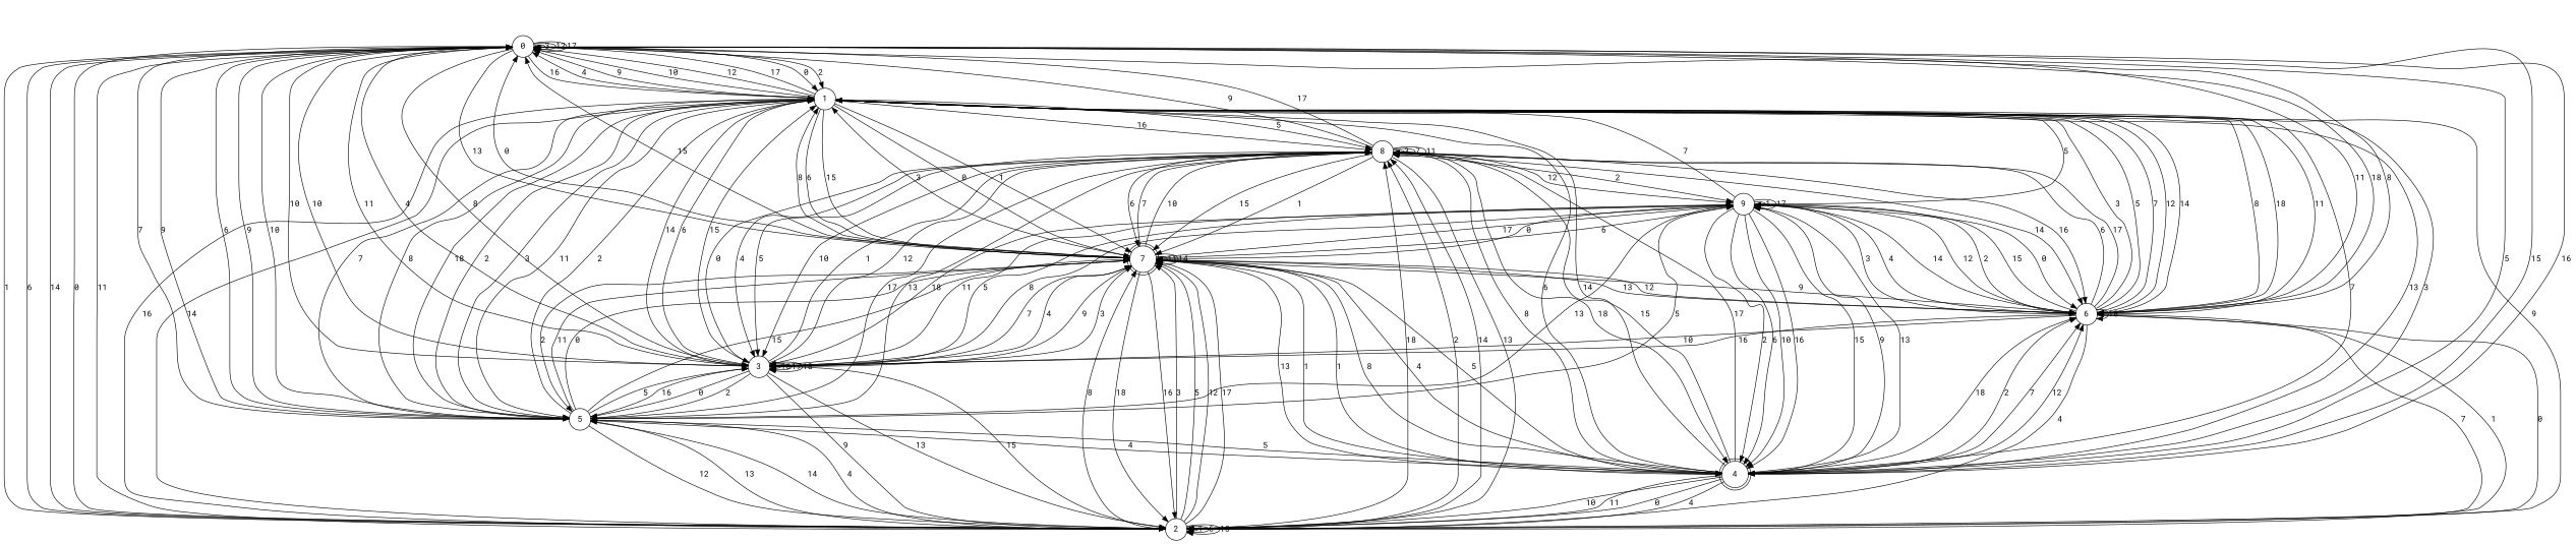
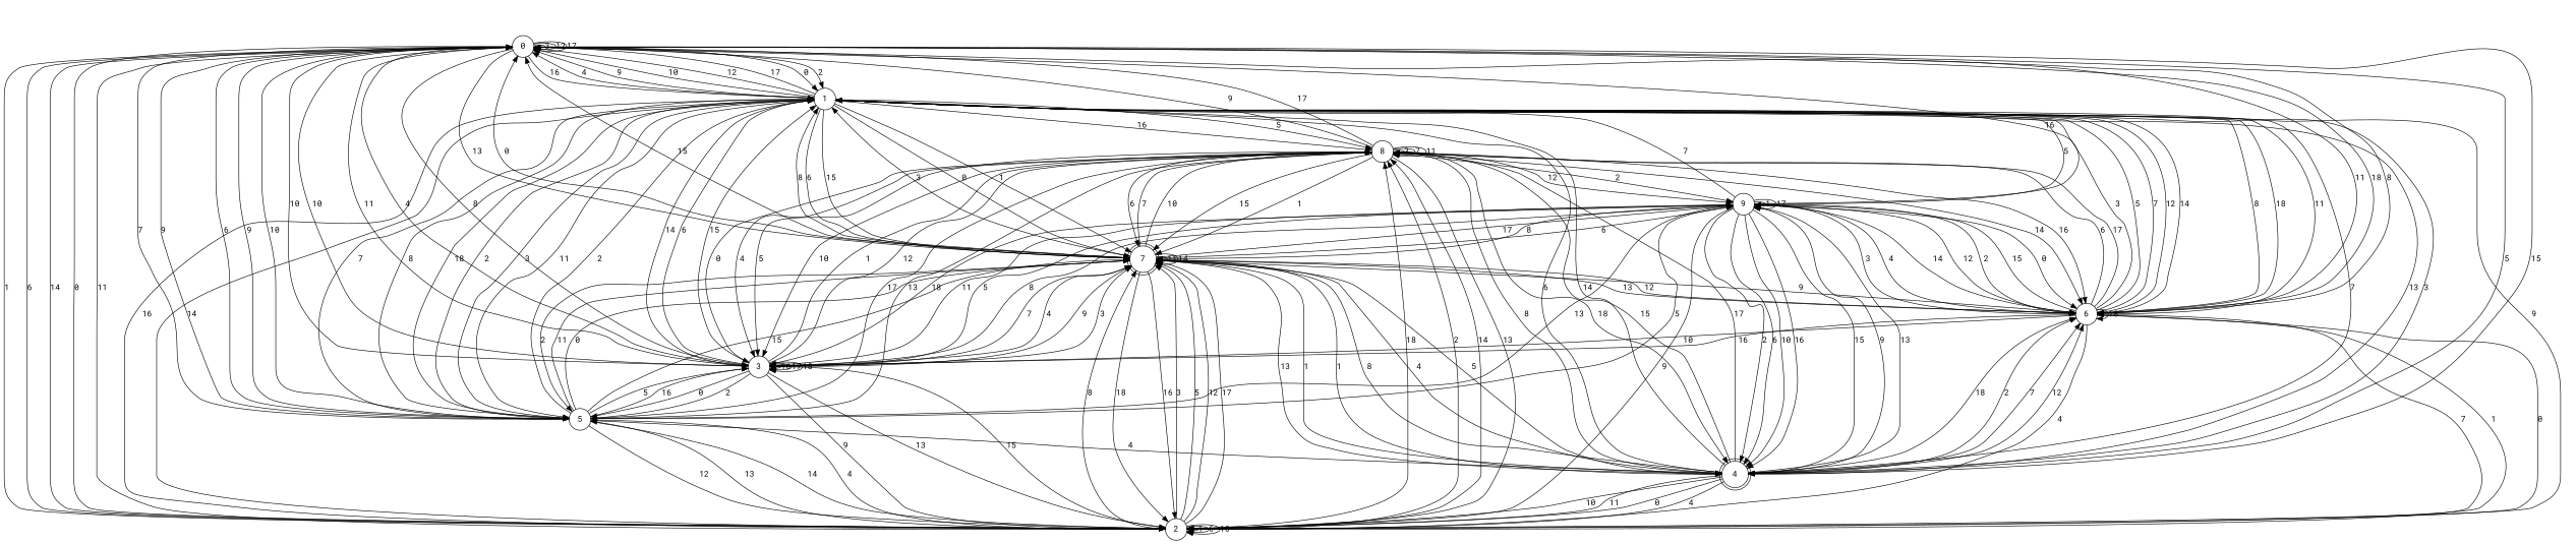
  digraph {
    fontname="Roboto Mono"
    node [fontname="Roboto Mono" shape=circle]
    edge [fontname="Roboto Mono"]
    n1 [label=0]
    n2 [label=1]
    n3 [label=2]
    n4 [label=3]
    n5 [label=4 shape=doublecircle]
    n6 [label=5]
    n7 [label=6]
    n8 [label=7 shape=doublecircle]
    n9 [label=8]
    n10 [label=9]
    n1 -> n1 [label=3]
    n1 -> n1 [label=12]
    n1 -> n1 [label=17]
    n1 -> n2 [label=0]
    n1 -> n2 [label=2]
    n1 -> n2 [label=16]
    n1 -> n3 [label=1]
    n1 -> n3 [label=6]
    n1 -> n3 [label=14]
    n1 -> n4 [label=4]
    n1 -> n4 [label=8]
    n1 -> n4 [label=10]
    n1 -> n5 [label=5]
    n1 -> n5 [label=15]
    n1 -> n6 [label=7]
    n1 -> n6 [label=9]
    n1 -> n7 [label=11]
    n1 -> n7 [label=18]
    n1 -> n8 [label=13]
    n2 -> n1 [label=4]
    n2 -> n1 [label=9]
    n2 -> n1 [label=10]
    n2 -> n1 [label=12]
    n2 -> n1 [label=17]
    n2 -> n3 [label=14]
    n2 -> n5 [label=7]
    n2 -> n5 [label=13]
    n2 -> n6 [label=2]
    n2 -> n6 [label=3]
    n2 -> n6 [label=11]
    n2 -> n7 [label=8]
    n2 -> n7 [label=18]
    n2 -> n8 [label=0]
    n2 -> n8 [label=1]
    n2 -> n8 [label=6]
    n2 -> n8 [label=15]
    n2 -> n9 [label=5]
    n2 -> n9 [label=16]
    n3 -> n1 [label=0]
    n3 -> n1 [label=11]
    n3 -> n2 [label=9]
    n3 -> n2 [label=16]
    n3 -> n3 [label=1]
    n3 -> n3 [label=6]
    n3 -> n3 [label=10]
    n3 -> n4 [label=15]
    n3 -> n6 [label=4]
    n3 -> n6 [label=13]
    n3 -> n7 [label=7]
    n3 -> n8 [label=3]
    n3 -> n8 [label=5]
    n3 -> n8 [label=8]
    n3 -> n8 [label=12]
    n3 -> n8 [label=17]
    n3 -> n9 [label=2]
    n3 -> n9 [label=14]
    n3 -> n9 [label=18]
    n4 -> n1 [label=10]
    n4 -> n1 [label=11]
    n4 -> n2 [label=6]
    n4 -> n2 [label=14]
    n4 -> n2 [label=15]
    n4 -> n3 [label=9]
    n4 -> n3 [label=13]
    n4 -> n4 [label=16]
    n4 -> n4 [label=17]
    n4 -> n4 [label=18]
    n4 -> n6 [label=0]
    n4 -> n6 [label=2]
    n4 -> n8 [label=3]
    n4 -> n8 [label=4]
    n4 -> n8 [label=7]
    n4 -> n9 [label=1]
    n4 -> n9 [label=12]
    n4 -> n10 [label=5]
    n4 -> n10 [label=8]
-   n5 -> n1 [label=16]
+   n10 -> n1 [label=16]
    n5 -> n2 [label=3]
    n5 -> n2 [label=6]
    n5 -> n2 [label=14]
    n5 -> n3 [label=0]
    n5 -> n3 [label=4]
    n5 -> n3 [label=10]
    n5 -> n3 [label=11]
-   n5 -> n6 [label=5]
    n5 -> n7 [label=2]
    n5 -> n7 [label=7]
    n5 -> n7 [label=12]
    n5 -> n7 [label=18]
    n5 -> n8 [label=1]
    n5 -> n8 [label=8]
    n5 -> n9 [label=15]
    n5 -> n9 [label=17]
    n5 -> n10 [label=9]
    n5 -> n10 [label=13]
    n6 -> n1 [label=6]
    n6 -> n1 [label=9]
    n6 -> n1 [label=10]
    n6 -> n2 [label=2]
    n6 -> n2 [label=7]
    n6 -> n2 [label=8]
    n6 -> n2 [label=18]
    n6 -> n3 [label=12]
    n6 -> n3 [label=14]
    n6 -> n4 [label=5]
    n6 -> n4 [label=16]
    n6 -> n5 [label=4]
    n6 -> n8 [label=0]
    n6 -> n8 [label=11]
    n6 -> n8 [label=15]
    n6 -> n9 [label=13]
    n6 -> n9 [label=17]
    n6 -> n10 [label=5]
    n7 -> n1 [label=8]
    n7 -> n2 [label=3]
    n7 -> n2 [label=5]
    n7 -> n2 [label=7]
    n7 -> n2 [label=11]
    n7 -> n2 [label=12]
    n7 -> n2 [label=14]
    n7 -> n3 [label=0]
    n7 -> n3 [label=1]
    n7 -> n3 [label=4]
    n7 -> n4 [label=10]
    n7 -> n4 [label=16]
    n7 -> n7 [label=18]
    n7 -> n8 [label=9]
    n7 -> n8 [label=13]
    n7 -> n9 [label=6]
    n7 -> n9 [label=17]
    n7 -> n10 [label=2]
    n7 -> n10 [label=15]
    n8 -> n1 [label=0]
    n8 -> n1 [label=15]
    n8 -> n2 [label=3]
    n8 -> n2 [label=8]
    n8 -> n3 [label=16]
    n8 -> n3 [label=18]
    n8 -> n4 [label=9]
    n8 -> n5 [label=1]
    n8 -> n5 [label=4]
    n8 -> n5 [label=5]
    n8 -> n5 [label=13]
    n8 -> n6 [label=2]
    n8 -> n7 [label=12]
    n8 -> n8 [label=11]
    n8 -> n8 [label=14]
    n8 -> n9 [label=7]
    n8 -> n9 [label=10]
    n8 -> n10 [label=6]
    n8 -> n10 [label=17]
    n9 -> n1 [label=9]
    n9 -> n1 [label=17]
    n9 -> n3 [label=13]
    n9 -> n4 [label=0]
    n9 -> n4 [label=4]
    n9 -> n4 [label=5]
    n9 -> n4 [label=10]
    n9 -> n5 [label=8]
    n9 -> n5 [label=18]
    n9 -> n7 [label=14]
    n9 -> n7 [label=16]
    n9 -> n8 [label=1]
    n9 -> n8 [label=6]
    n9 -> n8 [label=15]
    n9 -> n9 [label=3]
    n9 -> n9 [label=7]
    n9 -> n9 [label=11]
    n9 -> n10 [label=2]
    n9 -> n10 [label=12]
    n10 -> n2 [label=5]
    n10 -> n2 [label=7]
+   n10 -> n3 [label=9]
    n10 -> n4 [label=11]
    n10 -> n4 [label=18]
    n10 -> n5 [label=2]
    n10 -> n5 [label=6]
    n10 -> n5 [label=10]
    n10 -> n5 [label=15]
    n10 -> n5 [label=16]
    n10 -> n6 [label=13]
    n10 -> n7 [label=0]
    n10 -> n7 [label=3]
    n10 -> n7 [label=4]
    n10 -> n7 [label=12]
    n10 -> n7 [label=14]
-   n10 -> n8 [label=0]
+   n10 -> n8 [label=8]
    n10 -> n10 [label=1]
    n10 -> n10 [label=17]
  }
